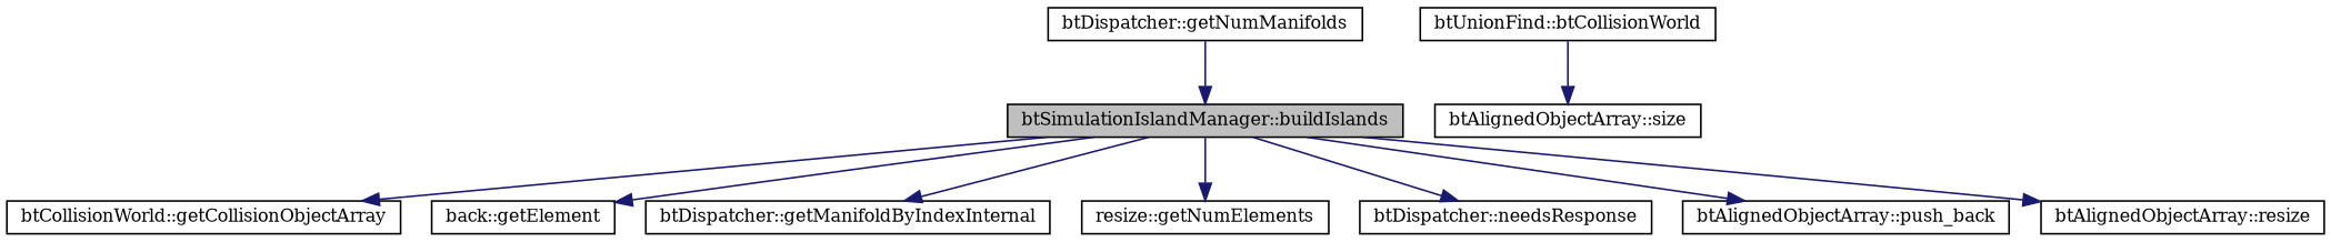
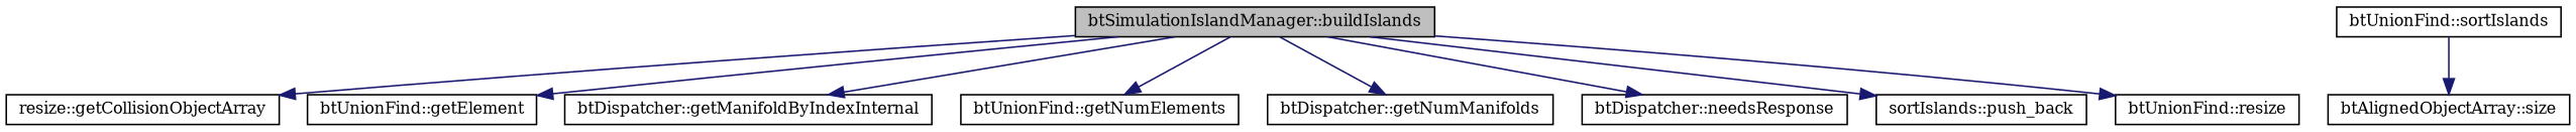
  digraph {
    fontname="DejaVu Serif"
    rankdir=TB
    node [color=black fontname="DejaVu Serif" fontsize=10 shape=record]
    edge [color=midnightblue fontname="DejaVu Serif" fontsize=10 labelfontname=FreeSans labelfontsize=10 style=solid]
    n1 [fillcolor=grey75 fontcolor=black height=0.2 label="btSimulationIslandManager::buildIslands" style=filled width=0.4]
-   n2 [height=0.2 label="btCollisionWorld::getCollisionObjectArray" width=0.4]
-   n3 [height=0.2 label="back::getElement" width=0.4]
+   n2 [height=0.2 label="resize::getCollisionObjectArray" width=0.4]
+   n3 [height=0.2 label="btUnionFind::getElement" width=0.4]
    n4 [height=0.2 label="btDispatcher::getManifoldByIndexInternal" width=0.4]
-   n5 [height=0.2 label="resize::getNumElements" width=0.4]
+   n5 [height=0.2 label="btUnionFind::getNumElements" width=0.4]
    n6 [height=0.2 label="btDispatcher::getNumManifolds" width=0.4]
    n7 [height=0.2 label="btDispatcher::needsResponse" width=0.4]
-   n8 [height=0.2 label="btAlignedObjectArray::push_back" width=0.4]
-   n9 [height=0.2 label="btAlignedObjectArray::resize" width=0.4]
-   n10 [height=0.2 label="btUnionFind::btCollisionWorld" width=0.4]
+   n8 [height=0.2 label="sortIslands::push_back" width=0.4]
+   n9 [height=0.2 label="btUnionFind::resize" width=0.4]
+   n10 [height=0.2 label="btUnionFind::sortIslands" width=0.4]
    n11 [height=0.2 label="btAlignedObjectArray::size" width=0.4]
    n1 -> n2
    n1 -> n3
    n1 -> n4
    n1 -> n5
-   n6 -> n1
+   n1 -> n6
    n1 -> n7
    n1 -> n8
    n1 -> n9
    n10 -> n11
  }
